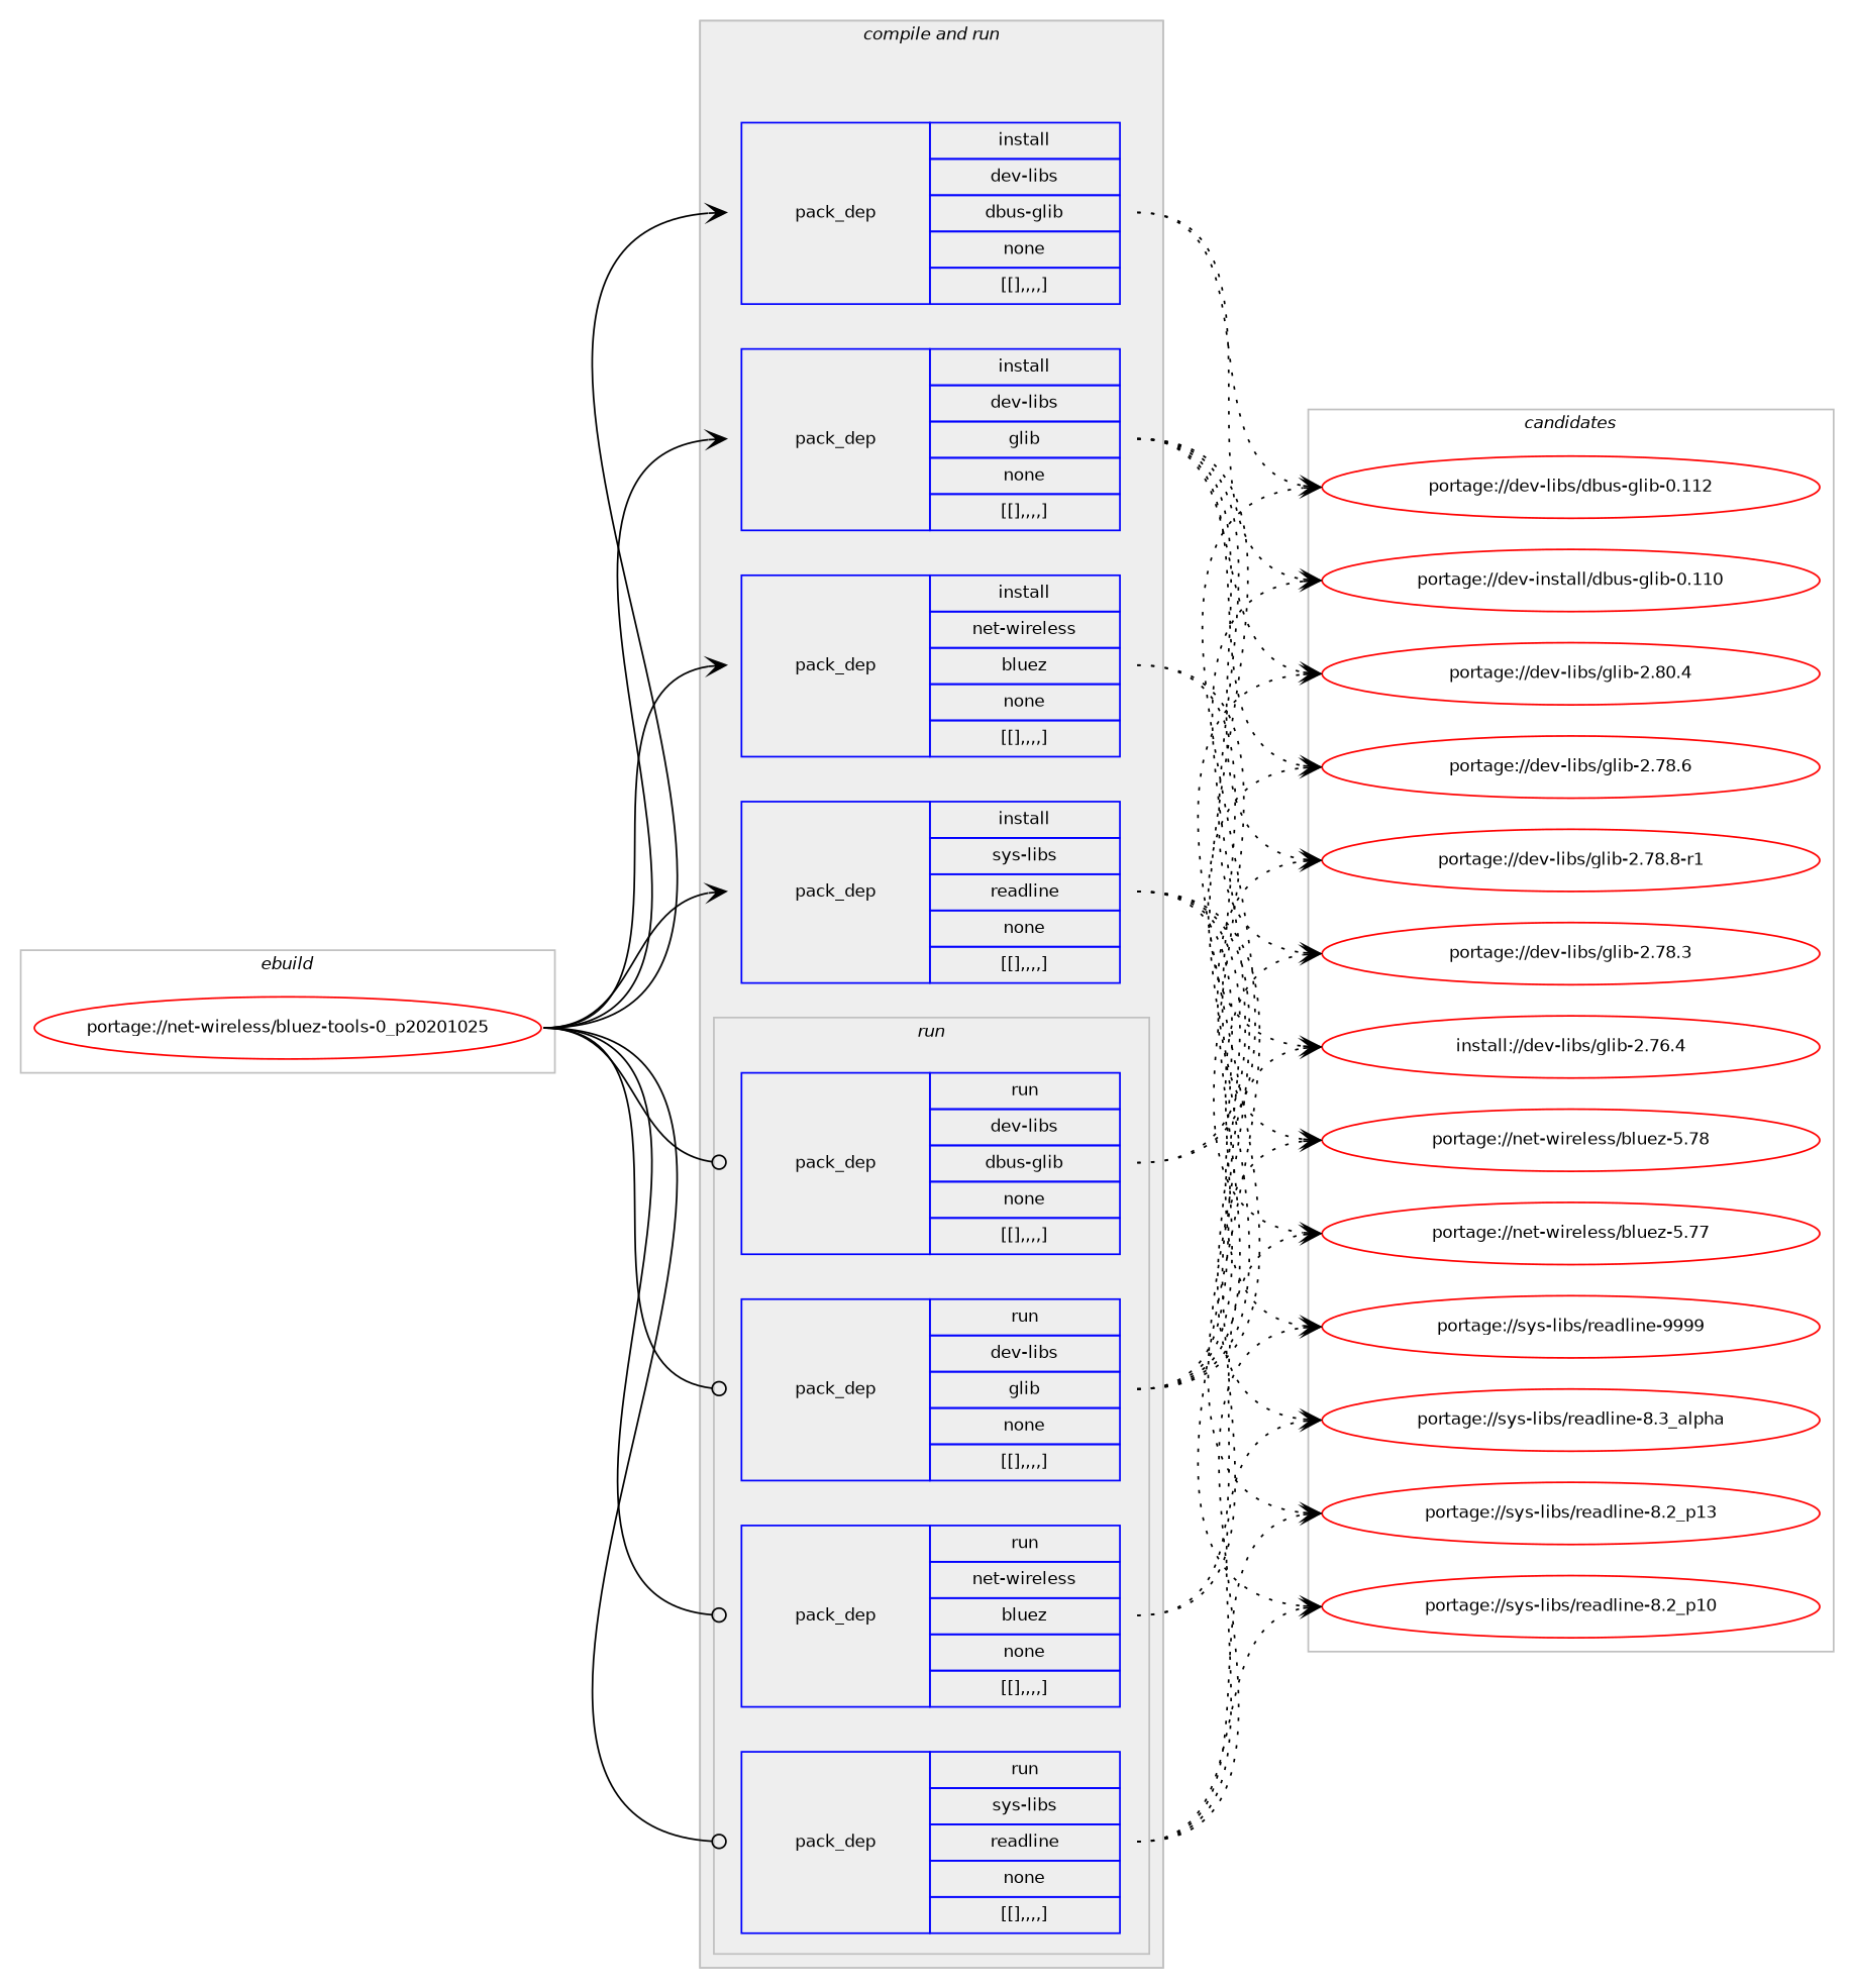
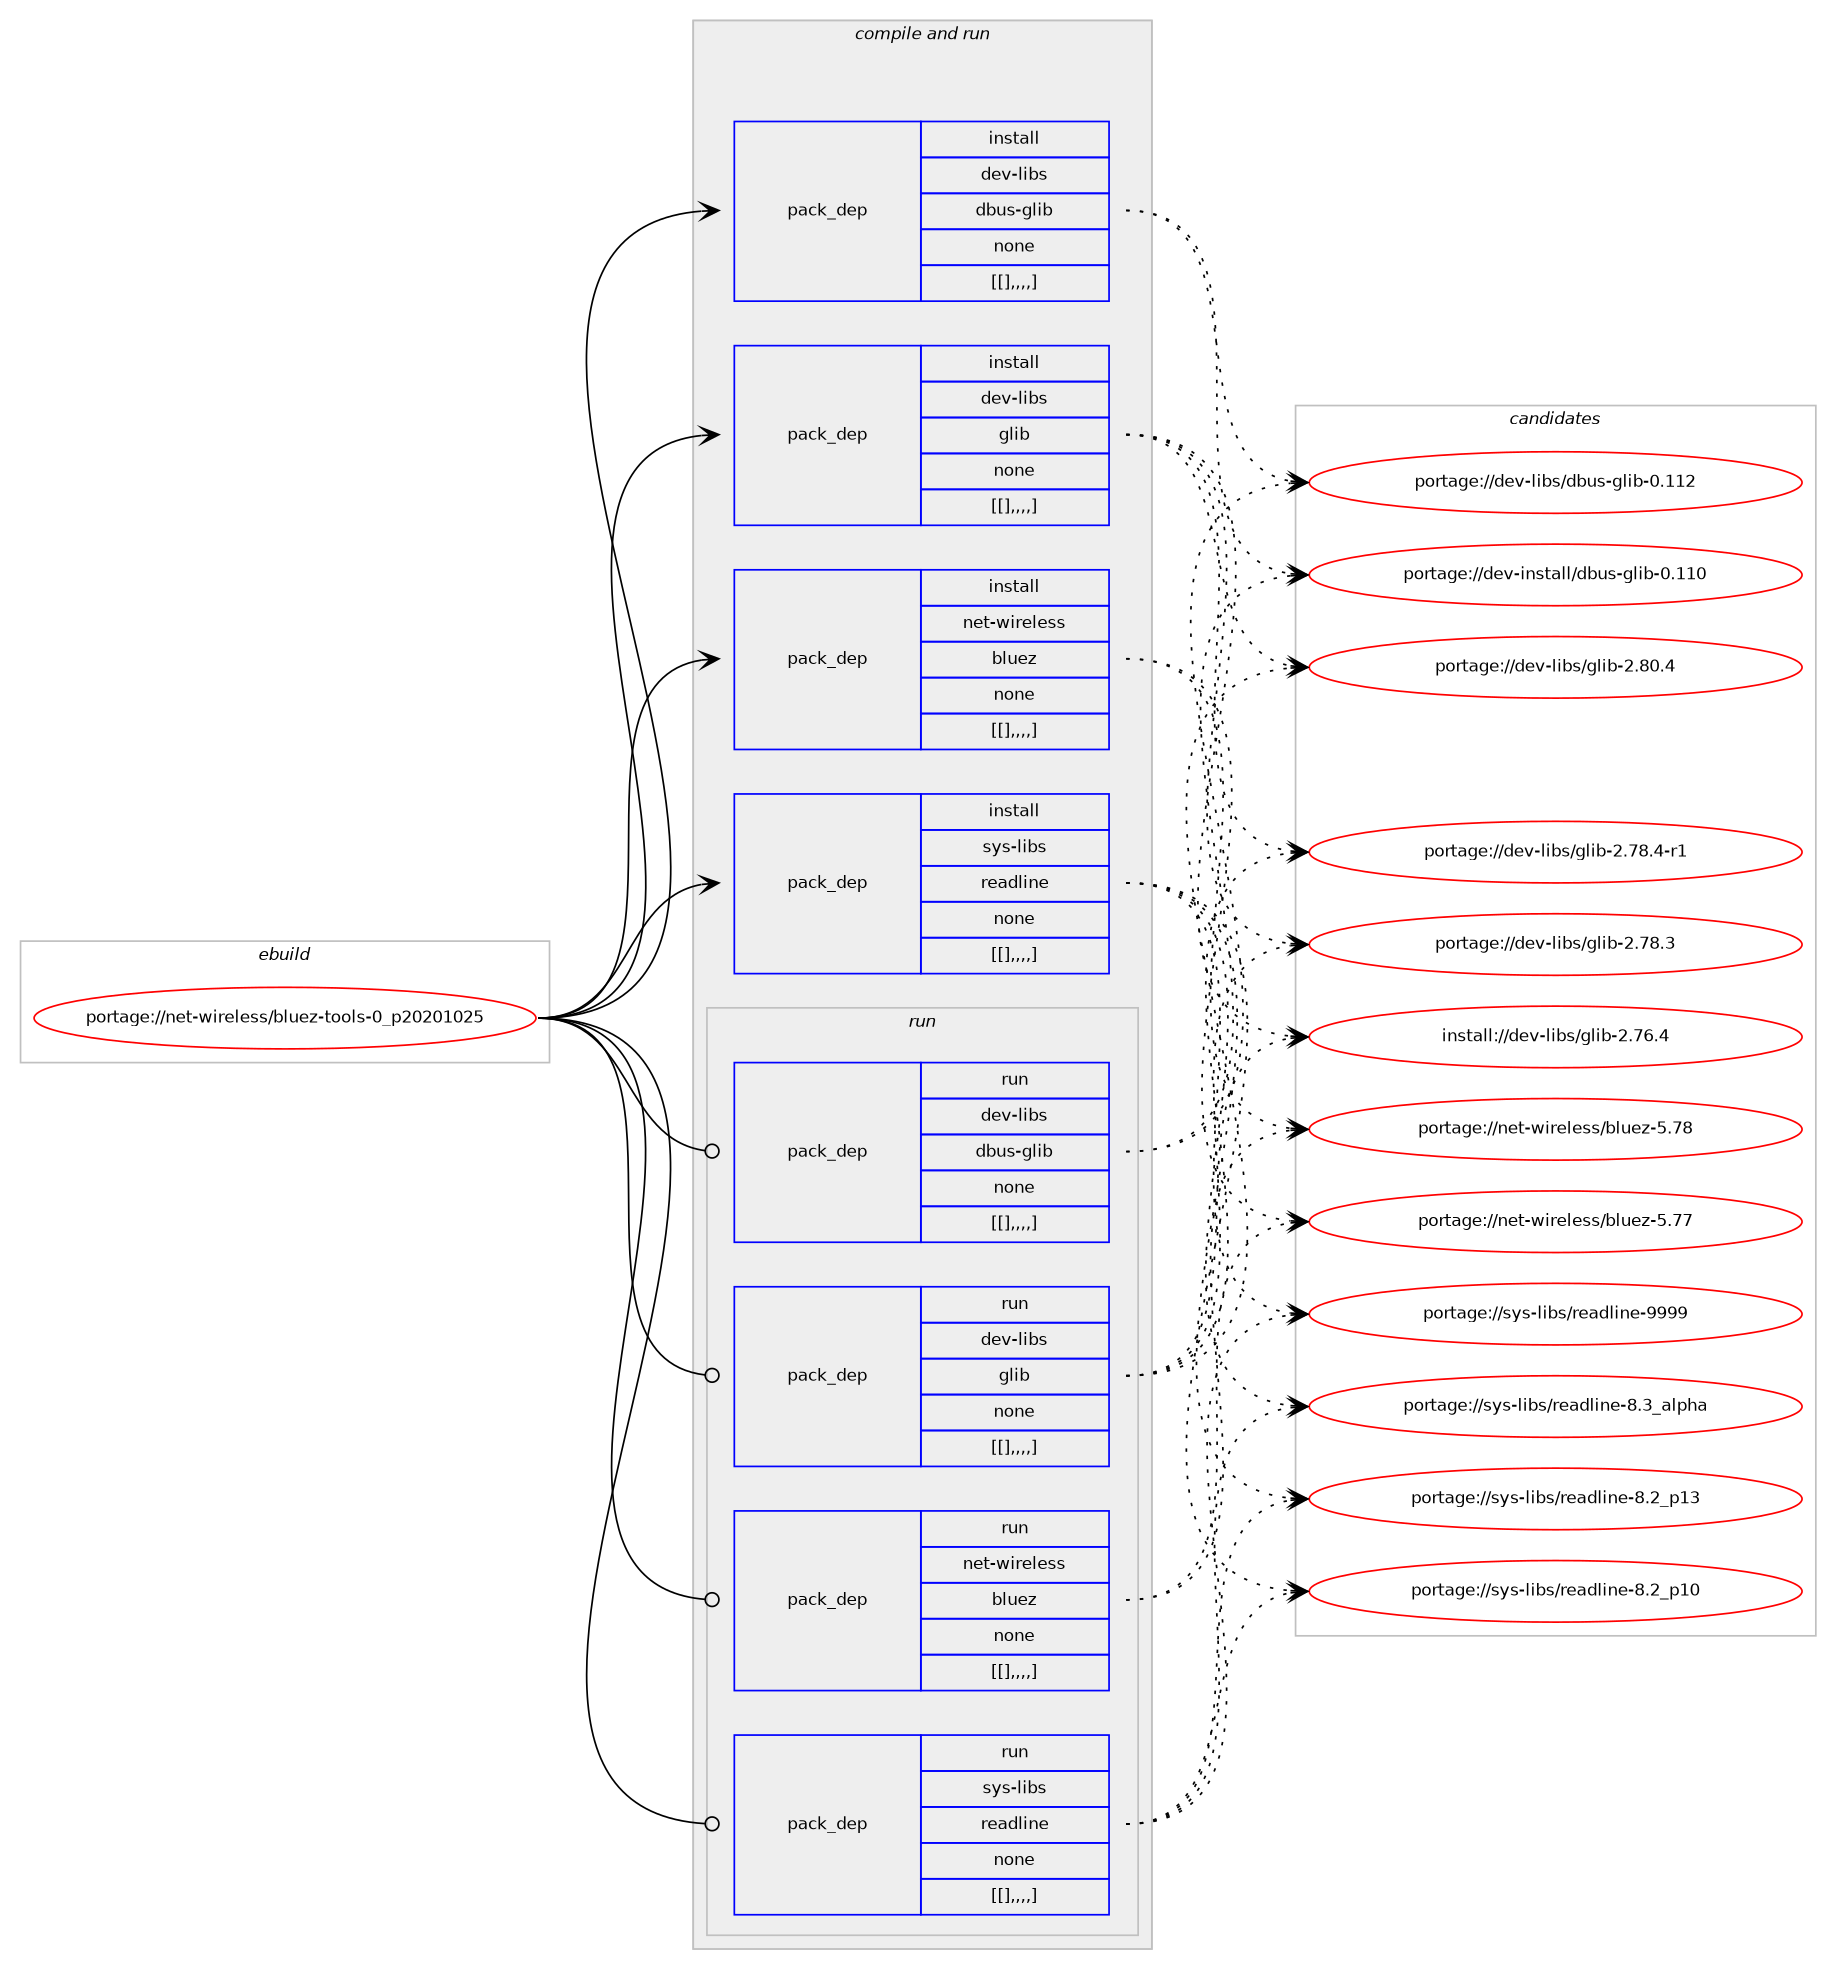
  digraph {
    compound=true
    concentrate=true
    fontname=Helvetica
    fontsize=10
    newrank=true
    rankdir=LR
    ranksep=1.5
    node [color=red fontname=Helvetica fontsize=10]
    edge [arrowhead=vee headport=w style=dotted tailport=e weight=100]
    n1 [label="portage://net-wireless/bluez-tools-0_p20201025" width=4]
    n2 [color=blue label=<<TABLE BORDER="0" CELLBORDER="1" CELLSPACING="0" CELLPADDING="4" WIDTH="220"><TR><TD ROWSPAN="6" CELLPADDING="30">pack_dep</TD></TR><TR><TD WIDTH="110">install</TD></TR><TR><TD>dev-libs</TD></TR><TR><TD>dbus-glib</TD></TR><TR><TD>none</TD></TR><TR><TD>[[],,,,]</TD></TR></TABLE>> shape=none]
    n3 [color=blue label=<<TABLE BORDER="0" CELLBORDER="1" CELLSPACING="0" CELLPADDING="4" WIDTH="220"><TR><TD ROWSPAN="6" CELLPADDING="30">pack_dep</TD></TR><TR><TD WIDTH="110">install</TD></TR><TR><TD>dev-libs</TD></TR><TR><TD>glib</TD></TR><TR><TD>none</TD></TR><TR><TD>[[],,,,]</TD></TR></TABLE>> shape=none]
    n4 [color=blue label=<<TABLE BORDER="0" CELLBORDER="1" CELLSPACING="0" CELLPADDING="4" WIDTH="220"><TR><TD ROWSPAN="6" CELLPADDING="30">pack_dep</TD></TR><TR><TD WIDTH="110">install</TD></TR><TR><TD>net-wireless</TD></TR><TR><TD>bluez</TD></TR><TR><TD>none</TD></TR><TR><TD>[[],,,,]</TD></TR></TABLE>> shape=none]
    n5 [color=blue label=<<TABLE BORDER="0" CELLBORDER="1" CELLSPACING="0" CELLPADDING="4" WIDTH="220"><TR><TD ROWSPAN="6" CELLPADDING="30">pack_dep</TD></TR><TR><TD WIDTH="110">install</TD></TR><TR><TD>sys-libs</TD></TR><TR><TD>readline</TD></TR><TR><TD>none</TD></TR><TR><TD>[[],,,,]</TD></TR></TABLE>> shape=none]
    n6 [color=blue label=<<TABLE BORDER="0" CELLBORDER="1" CELLSPACING="0" CELLPADDING="4" WIDTH="220"><TR><TD ROWSPAN="6" CELLPADDING="30">pack_dep</TD></TR><TR><TD WIDTH="110">run</TD></TR><TR><TD>dev-libs</TD></TR><TR><TD>dbus-glib</TD></TR><TR><TD>none</TD></TR><TR><TD>[[],,,,]</TD></TR></TABLE>> shape=none]
    n7 [color=blue label=<<TABLE BORDER="0" CELLBORDER="1" CELLSPACING="0" CELLPADDING="4" WIDTH="220"><TR><TD ROWSPAN="6" CELLPADDING="30">pack_dep</TD></TR><TR><TD WIDTH="110">run</TD></TR><TR><TD>dev-libs</TD></TR><TR><TD>glib</TD></TR><TR><TD>none</TD></TR><TR><TD>[[],,,,]</TD></TR></TABLE>> shape=none]
    n8 [color=blue label=<<TABLE BORDER="0" CELLBORDER="1" CELLSPACING="0" CELLPADDING="4" WIDTH="220"><TR><TD ROWSPAN="6" CELLPADDING="30">pack_dep</TD></TR><TR><TD WIDTH="110">run</TD></TR><TR><TD>net-wireless</TD></TR><TR><TD>bluez</TD></TR><TR><TD>none</TD></TR><TR><TD>[[],,,,]</TD></TR></TABLE>> shape=none]
    n9 [color=blue label=<<TABLE BORDER="0" CELLBORDER="1" CELLSPACING="0" CELLPADDING="4" WIDTH="220"><TR><TD ROWSPAN="6" CELLPADDING="30">pack_dep</TD></TR><TR><TD WIDTH="110">run</TD></TR><TR><TD>sys-libs</TD></TR><TR><TD>readline</TD></TR><TR><TD>none</TD></TR><TR><TD>[[],,,,]</TD></TR></TABLE>> shape=none]
    n10 [label="portage://dev-libs/dbus-glib-0.112" width=4]
    n11 [label="portage://dev-install/dbus-glib-0.110" width=4]
    n12 [label="portage://dev-libs/glib-2.80.4" width=4]
-   n13 [label="portage://dev-libs/glib-2.78.6" width=4]
-   n14 [label="portage://dev-libs/glib-2.78.8-r1" width=4]
+   n14 [label="portage://dev-libs/glib-2.78.4-r1" width=4]
    n15 [label="portage://dev-libs/glib-2.78.3" width=4]
    n16 [label="install://dev-libs/glib-2.76.4" width=4]
    n17 [label="portage://net-wireless/bluez-5.78" width=4]
    n18 [label="portage://net-wireless/bluez-5.77" width=4]
    n19 [label="portage://sys-libs/readline-9999" width=4]
    n20 [label="portage://sys-libs/readline-8.3_alpha" width=4]
    n21 [label="portage://sys-libs/readline-8.2_p13" width=4]
    n22 [label="portage://sys-libs/readline-8.2_p10" width=4]
    subgraph cluster_1 {
      color=gray
      label=<<i>ebuild</i>>
      n1
    }
    subgraph cluster_2 {
      color=gray
      label=<<i>dependencies</i>>
      subgraph cluster_3 {
        color=gray
        fillcolor="#eeeeee"
        label=<<i>compile</i>>
        style=filled
        subgraph sub_4 {
          color=gray
          fillcolor="#eeeeee"
          label=<<i>compile</i>>
          style=filled
          n2
        }
        subgraph sub_5 {
          color=gray
          fillcolor="#eeeeee"
          label=<<i>compile</i>>
          style=filled
          n3
        }
        subgraph sub_6 {
          color=gray
          fillcolor="#eeeeee"
          label=<<i>compile</i>>
          style=filled
          n4
        }
        subgraph sub_7 {
          color=gray
          fillcolor="#eeeeee"
          label=<<i>compile</i>>
          style=filled
          n5
        }
      }
      subgraph cluster_8 {
        color=gray
        fillcolor="#eeeeee"
        label=<<i>compile and run</i>>
        style=filled
      }
      subgraph cluster_9 {
        color=gray
        fillcolor="#eeeeee"
        label=<<i>run</i>>
        style=filled
        subgraph sub_10 {
          color=gray
          fillcolor="#eeeeee"
          label=<<i>run</i>>
          style=filled
          n6
        }
        subgraph sub_11 {
          color=gray
          fillcolor="#eeeeee"
          label=<<i>run</i>>
          style=filled
          n7
        }
        subgraph sub_12 {
          color=gray
          fillcolor="#eeeeee"
          label=<<i>run</i>>
          style=filled
          n8
        }
        subgraph sub_13 {
          color=gray
          fillcolor="#eeeeee"
          label=<<i>run</i>>
          style=filled
          n9
        }
      }
    }
    subgraph cluster_14 {
      color=gray
      label=<<i>candidates</i>>
      rank=same
      subgraph sub_15 {
        color=black
        label=<<i>candidates</i>>
        nodesep=1
        rank=same
        n10
        n11
      }
      subgraph sub_16 {
        color=black
        label=<<i>candidates</i>>
        nodesep=1
        rank=same
        n12
-       n13
        n14
        n15
        n16
      }
      subgraph sub_17 {
        color=black
        label=<<i>candidates</i>>
        nodesep=1
        rank=same
        n17
        n18
      }
      subgraph sub_18 {
        color=black
        label=<<i>candidates</i>>
        nodesep=1
        rank=same
        n19
        n20
        n21
        n22
      }
      subgraph sub_19 {
        color=black
        label=<<i>candidates</i>>
        nodesep=1
        rank=same
        n10
        n11
      }
      subgraph sub_20 {
        color=black
        label=<<i>candidates</i>>
        nodesep=1
        rank=same
        n19
        n20
        n21
        n22
      }
      subgraph sub_21 {
        color=black
        label=<<i>candidates</i>>
        nodesep=1
        rank=same
        n12
-       n13
        n14
        n15
        n16
      }
      subgraph sub_22 {
        color=black
        label=<<i>candidates</i>>
        nodesep=1
        rank=same
        n17
        n18
      }
    }
    n1 -> n2 [style=solid weight=20]
    n1 -> n3 [style=solid weight=20]
    n1 -> n4 [style=solid weight=20]
    n1 -> n5 [style=solid weight=20]
    n1 -> n6 [arrowhead=odot style=solid weight=20]
    n1 -> n7 [arrowhead=odot style=solid weight=20]
    n1 -> n8 [arrowhead=odot style=solid weight=20]
    n1 -> n9 [arrowhead=odot style=solid weight=20]
    n2 -> n10
    n2 -> n11
    n3 -> n12
-   n3 -> n13
    n3 -> n14
    n3 -> n15
    n3 -> n16
    n4 -> n17
    n4 -> n18
    n5 -> n19
    n5 -> n20
    n5 -> n21
    n5 -> n22
    n6 -> n10
    n6 -> n11
    n7 -> n12
-   n7 -> n13
    n7 -> n14
    n7 -> n15
    n7 -> n16
    n8 -> n17
    n8 -> n18
    n9 -> n19
    n9 -> n20
    n9 -> n21
    n9 -> n22
  }
